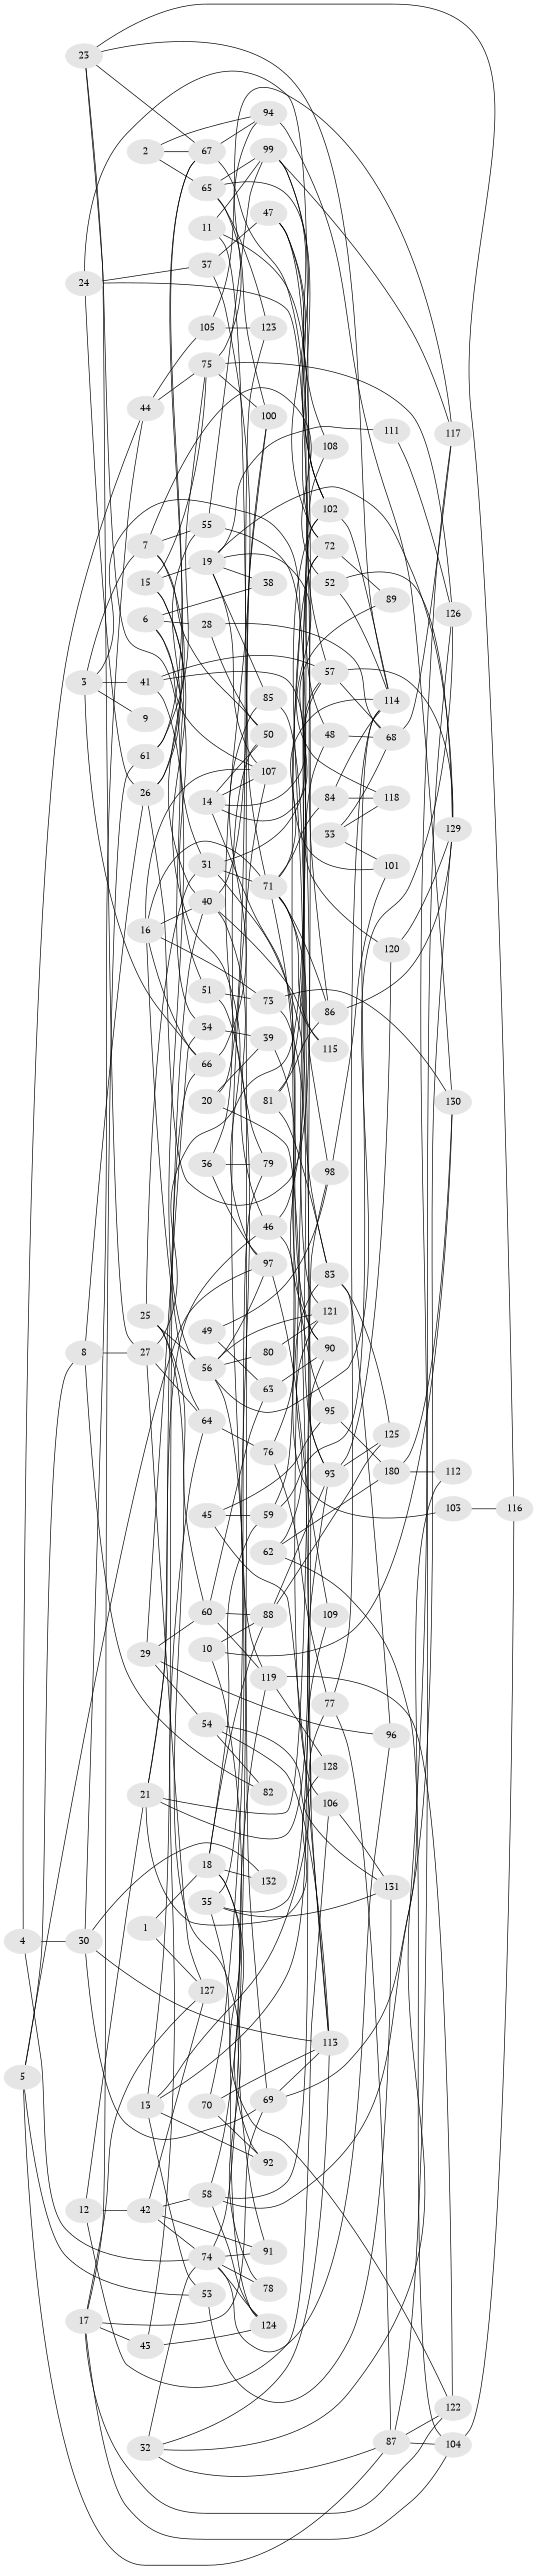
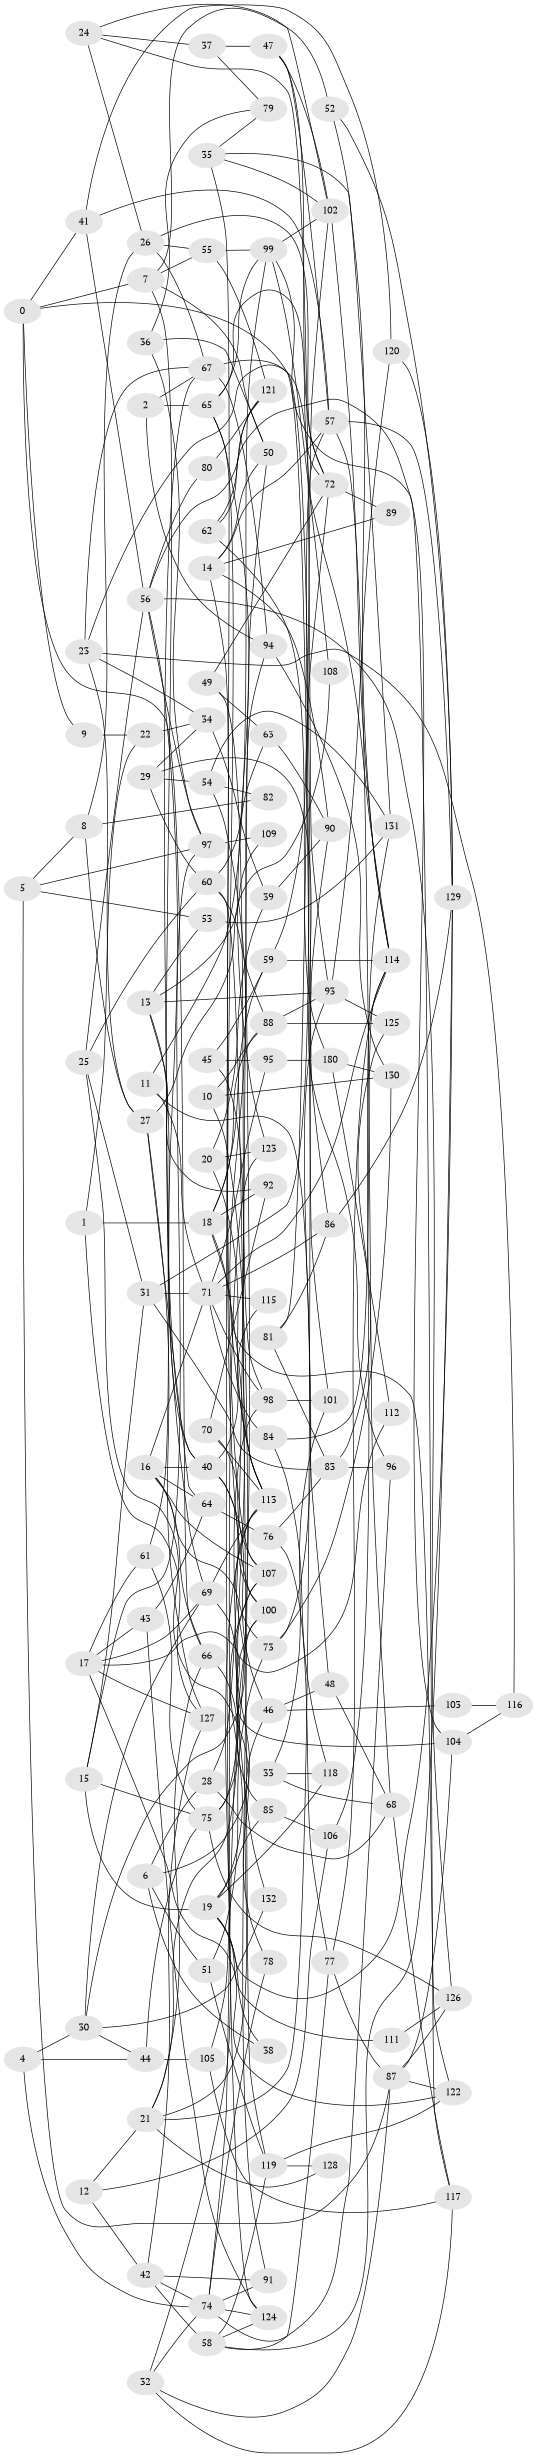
  graph {
    fontname="PT Serif"
    rankdir=LR
    node [color=gray90 fontname="PT Serif" style=filled]
    edge [fontname="PT Serif"]
    1
    18
+   22
    127
    88
    92
    122
    59
    132
    34
    2
    65
    67
    94
    99
    123
    72
    100
    86
    130
-   3
+   3 [label=0]
    7
    9
    41
    66
    101
    40
    50
    52
    55
    57
    56
    120
    85
    75
    126
    4
    30
    44
    74
    69
    113
    105
    91
    78
    96
    124
    5
    8
    53
    87
    97
    26
    27
    82
    131
    104
    109
    6
    28
    38
    51
    107
    68
    73
    119
    46
    115
    129
    114
    121
    64
    108
    10
    93
    125
    11
    48
    71
    98
    95
    84
    102
    117
    12
    21
    42
    106
    90
    128
    58
    13
    14
    89
    15
    19
    31
    111
    118
    83
    16
    76
    17
    43
    61
    112
    116
    20
    39
    103
    23
    24
    37
    79
    47
    25
    60
    80
    63
    29
    54
    32
    33
    35
    36
    77
    45
    n128 [label=180]
    49
    62
    70
    81
    1 -- 18
+   1 -- 22
    1 -- 127
    18 -- 88
    18 -- 92
    18 -- 122
    18 -- 59
    18 -- 132
+   22 -- 34
    88 -- 93
    88 -- 125
    59 -- 72
    59 -- 114
    34 -- 39
    2 -- 65
    2 -- 67
    2 -- 94
    65 -- 99
    65 -- 123
    65 -- 72
    65 -- 100
    67 -- 94
    67 -- 86
    94 -- 130
    99 -- 108
    99 -- 102
    99 -- 117
    72 -- 89
    86 -- 129
    3 -- 7
    3 -- 9
    3 -- 41
    3 -- 66
    3 -- 101
    7 -- 40
    7 -- 50
    7 -- 52
    7 -- 55
+   9 -- 22
    41 -- 57
    41 -- 56
    41 -- 120
    66 -- 85
    40 -- 100
    40 -- 46
    40 -- 115
    52 -- 129
    52 -- 114
    55 -- 99
    55 -- 121
    57 -- 68
    57 -- 129
    56 -- 126
    56 -- 69
    56 -- 97
    56 -- 121
    56 -- 80
    120 -- 129
    85 -- 106
    75 -- 94
    75 -- 100
    75 -- 126
    4 -- 30
    4 -- 44
    4 -- 74
    30 -- 132
    30 -- 44
    30 -- 69
    30 -- 113
    44 -- 75
    44 -- 105
    74 -- 100
    74 -- 91
    74 -- 78
    74 -- 96
    74 -- 124
    69 -- 113
    69 -- 112
    105 -- 123
    105 -- 117
    5 -- 8
    5 -- 53
    5 -- 87
    5 -- 97
    8 -- 26
    8 -- 27
    8 -- 82
    53 -- 131
    87 -- 122
    87 -- 126
    87 -- 104
    97 -- 109
    26 -- 67
    26 -- 72
    26 -- 55
    27 -- 127
    27 -- 64
    27 -- 108
    104 -- 116
    6 -- 28
    6 -- 38
    6 -- 51
    6 -- 107
    28 -- 50
    28 -- 68
    51 -- 73
    51 -- 119
    68 -- 117
    73 -- 130
    73 -- 93
    119 -- 122
    119 -- 128
    46 -- 48
    46 -- 103
    64 -- 76
    10 -- 88
    10 -- 130
    10 -- 91
    93 -- 120
    93 -- 125
    11 -- 99
    11 -- 48
    11 -- 71
    48 -- 68
    71 -- 86
    71 -- 115
    71 -- 114
    71 -- 98
    71 -- 95
    71 -- 84
    98 -- 101
    95 -- n128
    84 -- 114
    84 -- 118
    102 -- 114
    12 -- 21
    12 -- 42
    12 -- 106
    21 -- 66
    21 -- 46
    21 -- 98
    21 -- 90
    21 -- 128
    42 -- 127
    42 -- 74
    42 -- 91
    42 -- 58
    106 -- 131
    58 -- 124
    58 -- 119
    58 -- 129
    58 -- 77
    13 -- 92
    13 -- 40
    13 -- 53
    13 -- 109
    13 -- 93
    14 -- 50
    14 -- 57
    14 -- 107
    14 -- 90
    14 -- 89
    15 -- 75
    15 -- 97
    15 -- 19
    15 -- 31
    19 -- 85
    19 -- 38
    19 -- 107
    19 -- 129
    19 -- 111
    19 -- 118
    31 -- 57
    31 -- 71
    31 -- 83
    111 -- 126
    83 -- 96
    83 -- 125
    16 -- 66
    16 -- 40
    16 -- 107
    16 -- 73
    16 -- 64
    16 -- 71
    76 -- 83
    76 -- 77
    17 -- 127
    17 -- 122
    17 -- 69
    17 -- 104
    17 -- 43
    17 -- 61
    43 -- 124
    43 -- 64
    61 -- 67
    61 -- 75
    20 -- 123
    20 -- 113
    20 -- 39
    39 -- 90
    103 -- 116
    23 -- 34
    23 -- 67
    23 -- 27
    23 -- 114
    23 -- 116
    24 -- 26
    24 -- 93
    24 -- 102
    24 -- 37
    37 -- 79
    37 -- 47
    47 -- 72
    47 -- 57
    47 -- 102
    25 -- 56
    25 -- 78
    25 -- 31
    25 -- 60
    60 -- 88
    60 -- 119
    60 -- 63
    80 -- 121
    63 -- 90
    29 -- 34
    29 -- 96
    29 -- 60
    29 -- 54
    54 -- 113
    54 -- 82
    54 -- 131
    32 -- 74
    32 -- 113
    32 -- 87
    32 -- 117
    33 -- 101
    33 -- 68
    33 -- 118
    35 -- 124
    35 -- 131
    35 -- 102
    35 -- 79
    36 -- 50
    36 -- 97
    36 -- 79
    77 -- 87
    77 -- 114
    45 -- 59
    45 -- 113
    45 -- 95
    n128 -- 130
    n128 -- 112
+   49 -- 72
    49 -- 98
    49 -- 63
    62 -- 104
    62 -- 121
    62 -- n128
    70 -- 92
    70 -- 113
    70 -- 107
    81 -- 86
    81 -- 102
    81 -- 83
  }
